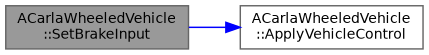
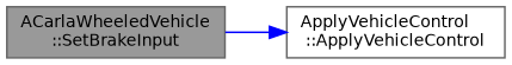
  digraph {
    rankdir=LR
    node [fontname=Helvetica fontsize=10 shape=box style=filled]
    n1 [color=gray40 fillcolor=grey60 fontcolor=black height=0.2 label="ACarlaWheeledVehicle\l::SetBrakeInput" width=0.4]
-   n2 [color=grey40 fillcolor=white height=0.2 label="ACarlaWheeledVehicle\l::ApplyVehicleControl" width=0.4]
+   n2 [color=grey40 fillcolor=white height=0.2 label="ApplyVehicleControl\l::ApplyVehicleControl" width=0.4]
    n1 -> n2 [color=blue fontname=Helvetica fontsize=10 labelfontname=Helvetica labelfontsize=10 style=solid]
  }
